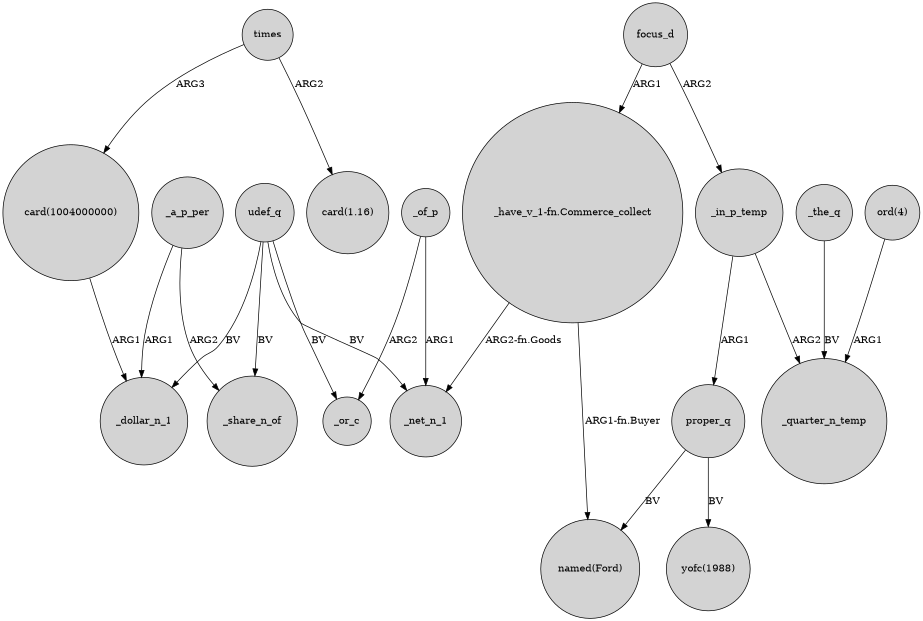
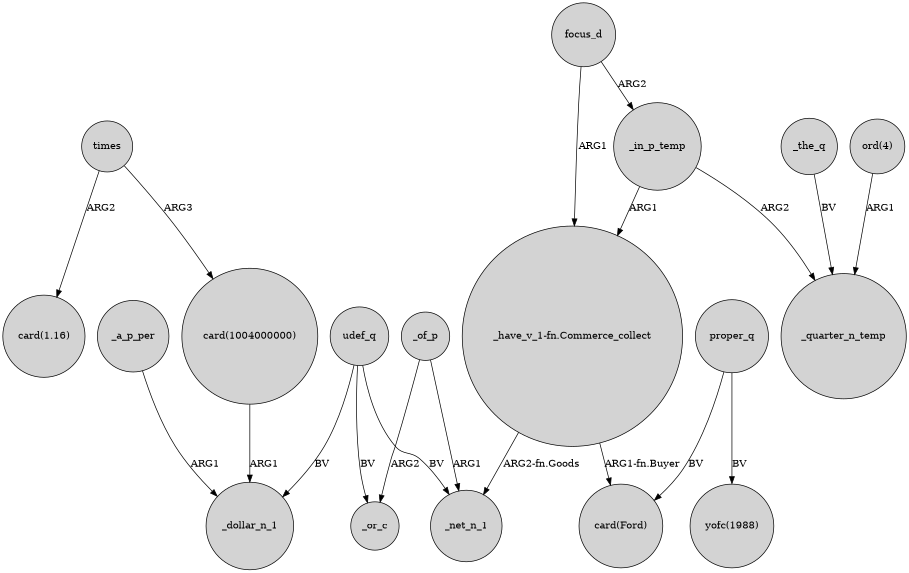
  digraph {
    node [shape=circle style=filled]
    n1 [label="card(1004000000)"]
    _dollar_n_1
    _in_p_temp
    _quarter_n_temp
    "_have_v_1-fn.Commerce_collect"
-   "named(Ford)"
+   "named(Ford)" [label="card(Ford)"]
    _net_n_1
    proper_q
    "yofc(1988)"
    _the_q
    times
    "card(1.16)"
    udef_q
    _or_c
-   _share_n_of
    _a_p_per
    focus_d
    _of_p
    "ord(4)"
    n1 -> _dollar_n_1 [label=ARG1]
    _in_p_temp -> _quarter_n_temp [label=ARG2]
-   _in_p_temp -> proper_q [label=ARG1]
+   _in_p_temp -> "_have_v_1-fn.Commerce_collect" [label=ARG1]
    "_have_v_1-fn.Commerce_collect" -> "named(Ford)" [label="ARG1-fn.Buyer"]
    "_have_v_1-fn.Commerce_collect" -> _net_n_1 [label="ARG2-fn.Goods"]
    proper_q -> "named(Ford)" [label=BV]
    proper_q -> "yofc(1988)" [label=BV]
    _the_q -> _quarter_n_temp [label=BV]
    times -> n1 [label=ARG3]
    times -> "card(1.16)" [label=ARG2]
    udef_q -> _dollar_n_1 [label=BV]
    udef_q -> _net_n_1 [label=BV]
    udef_q -> _or_c [label=BV]
-   udef_q -> _share_n_of [label=BV]
    _a_p_per -> _dollar_n_1 [label=ARG1]
-   _a_p_per -> _share_n_of [label=ARG2]
    focus_d -> _in_p_temp [label=ARG2]
    focus_d -> "_have_v_1-fn.Commerce_collect" [label=ARG1]
    _of_p -> _net_n_1 [label=ARG1]
    _of_p -> _or_c [label=ARG2]
    "ord(4)" -> _quarter_n_temp [label=ARG1]
  }
